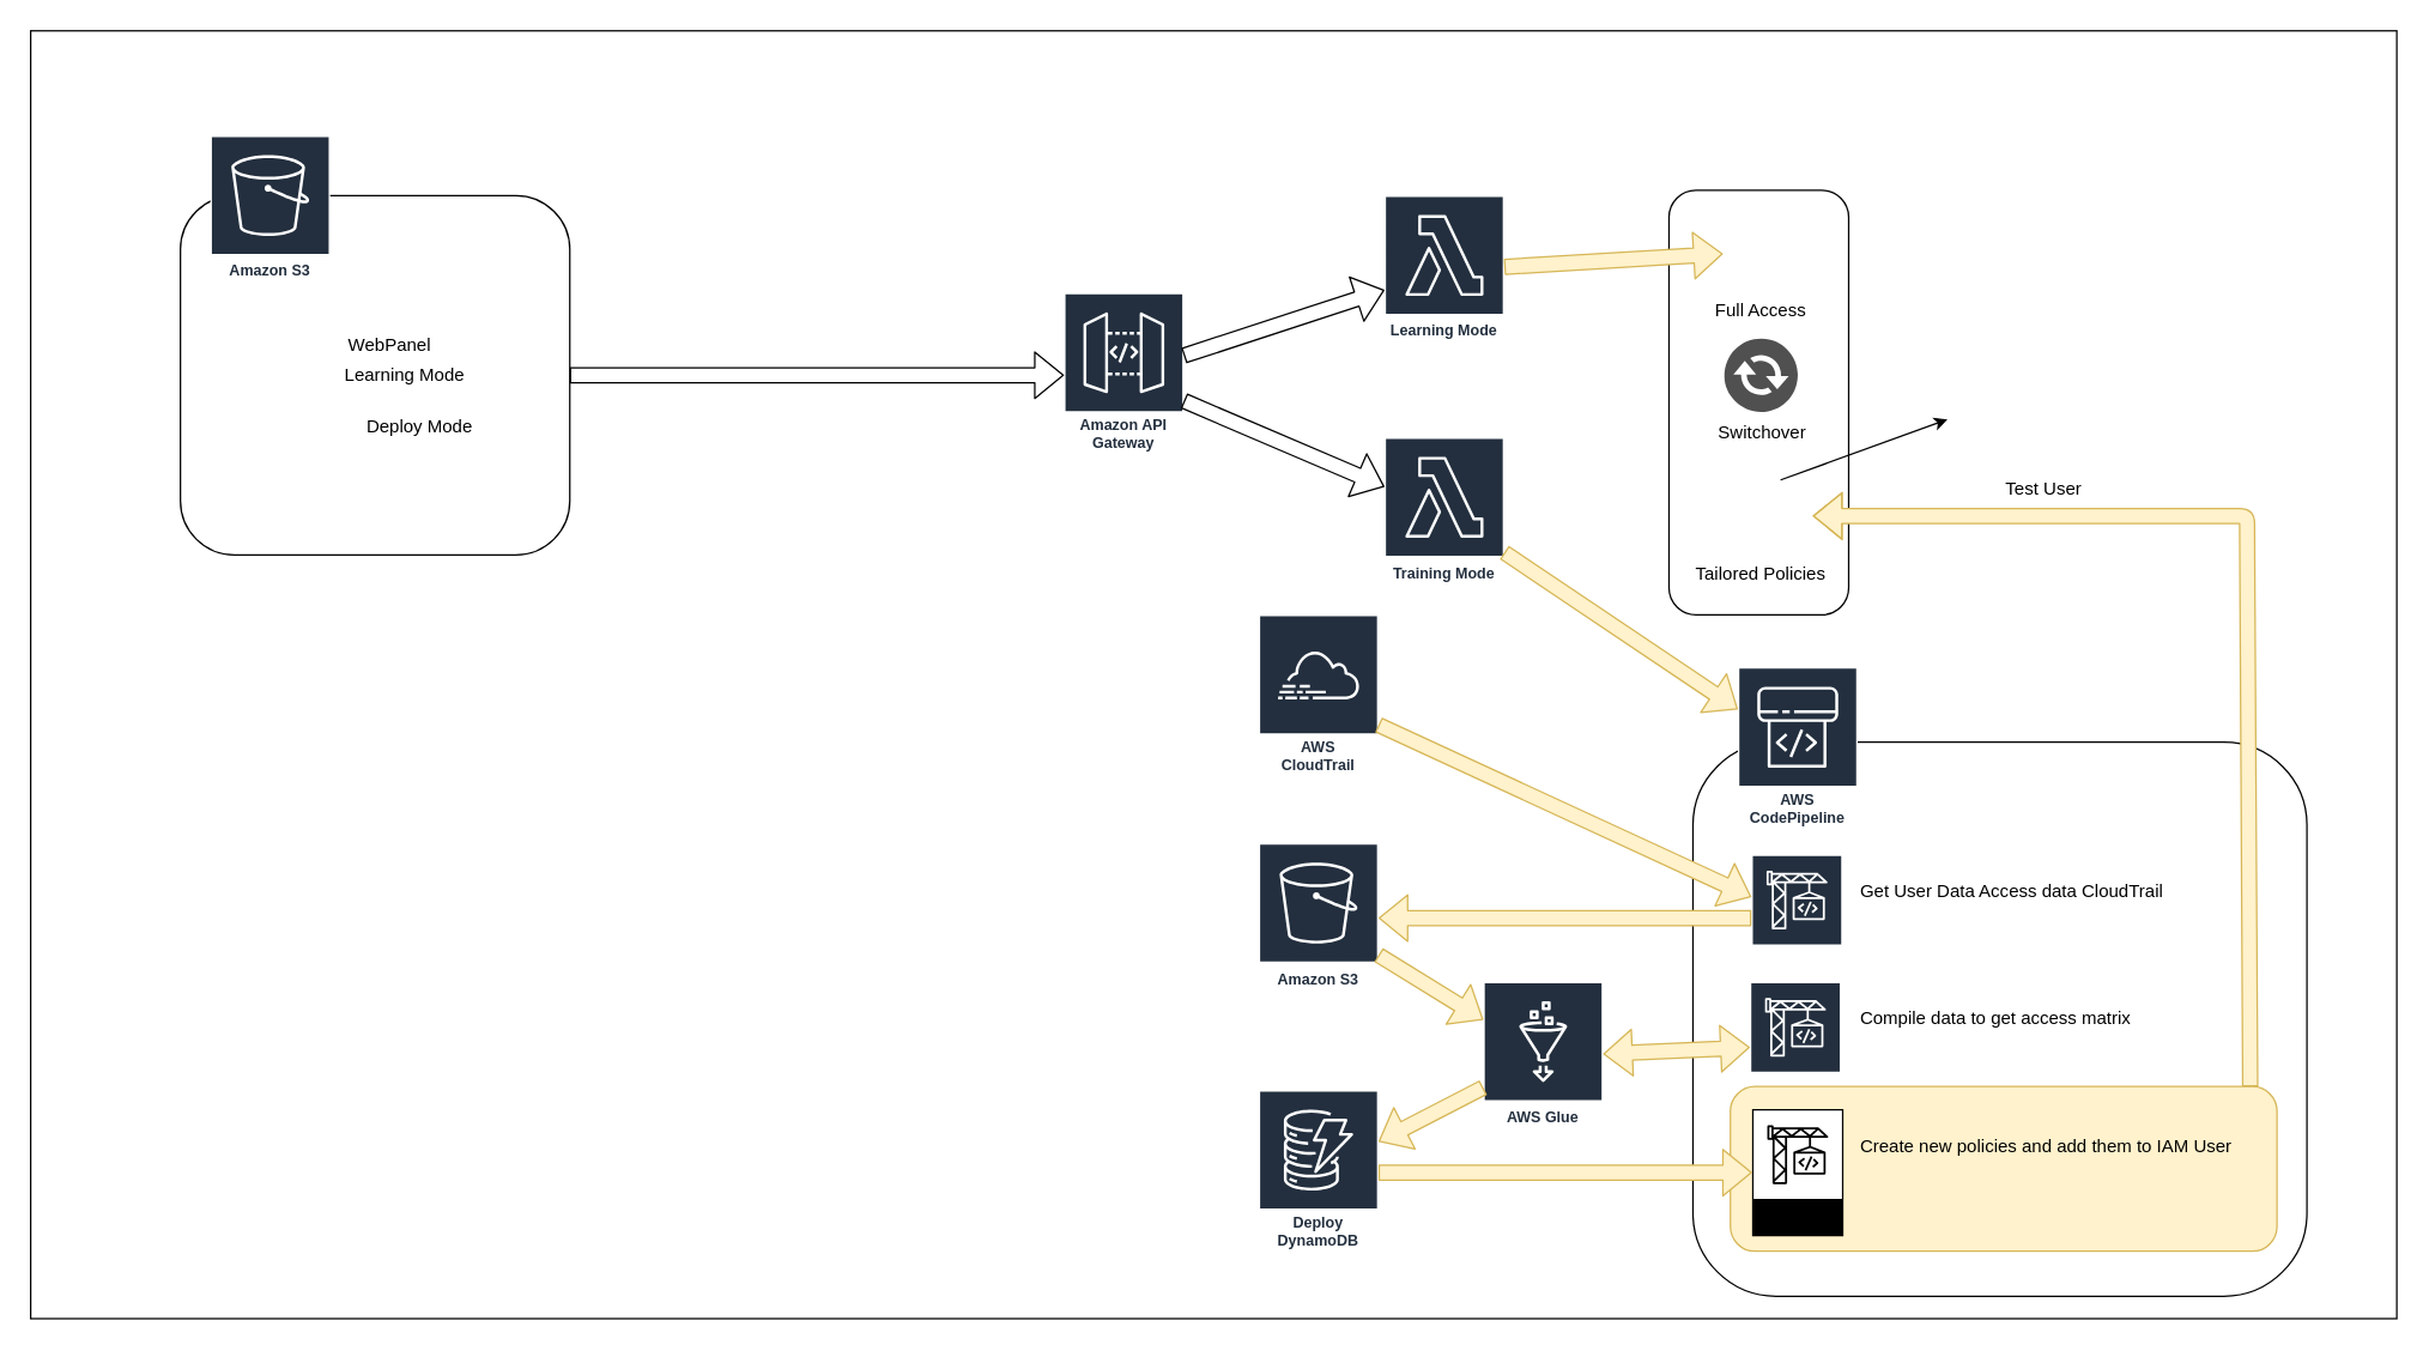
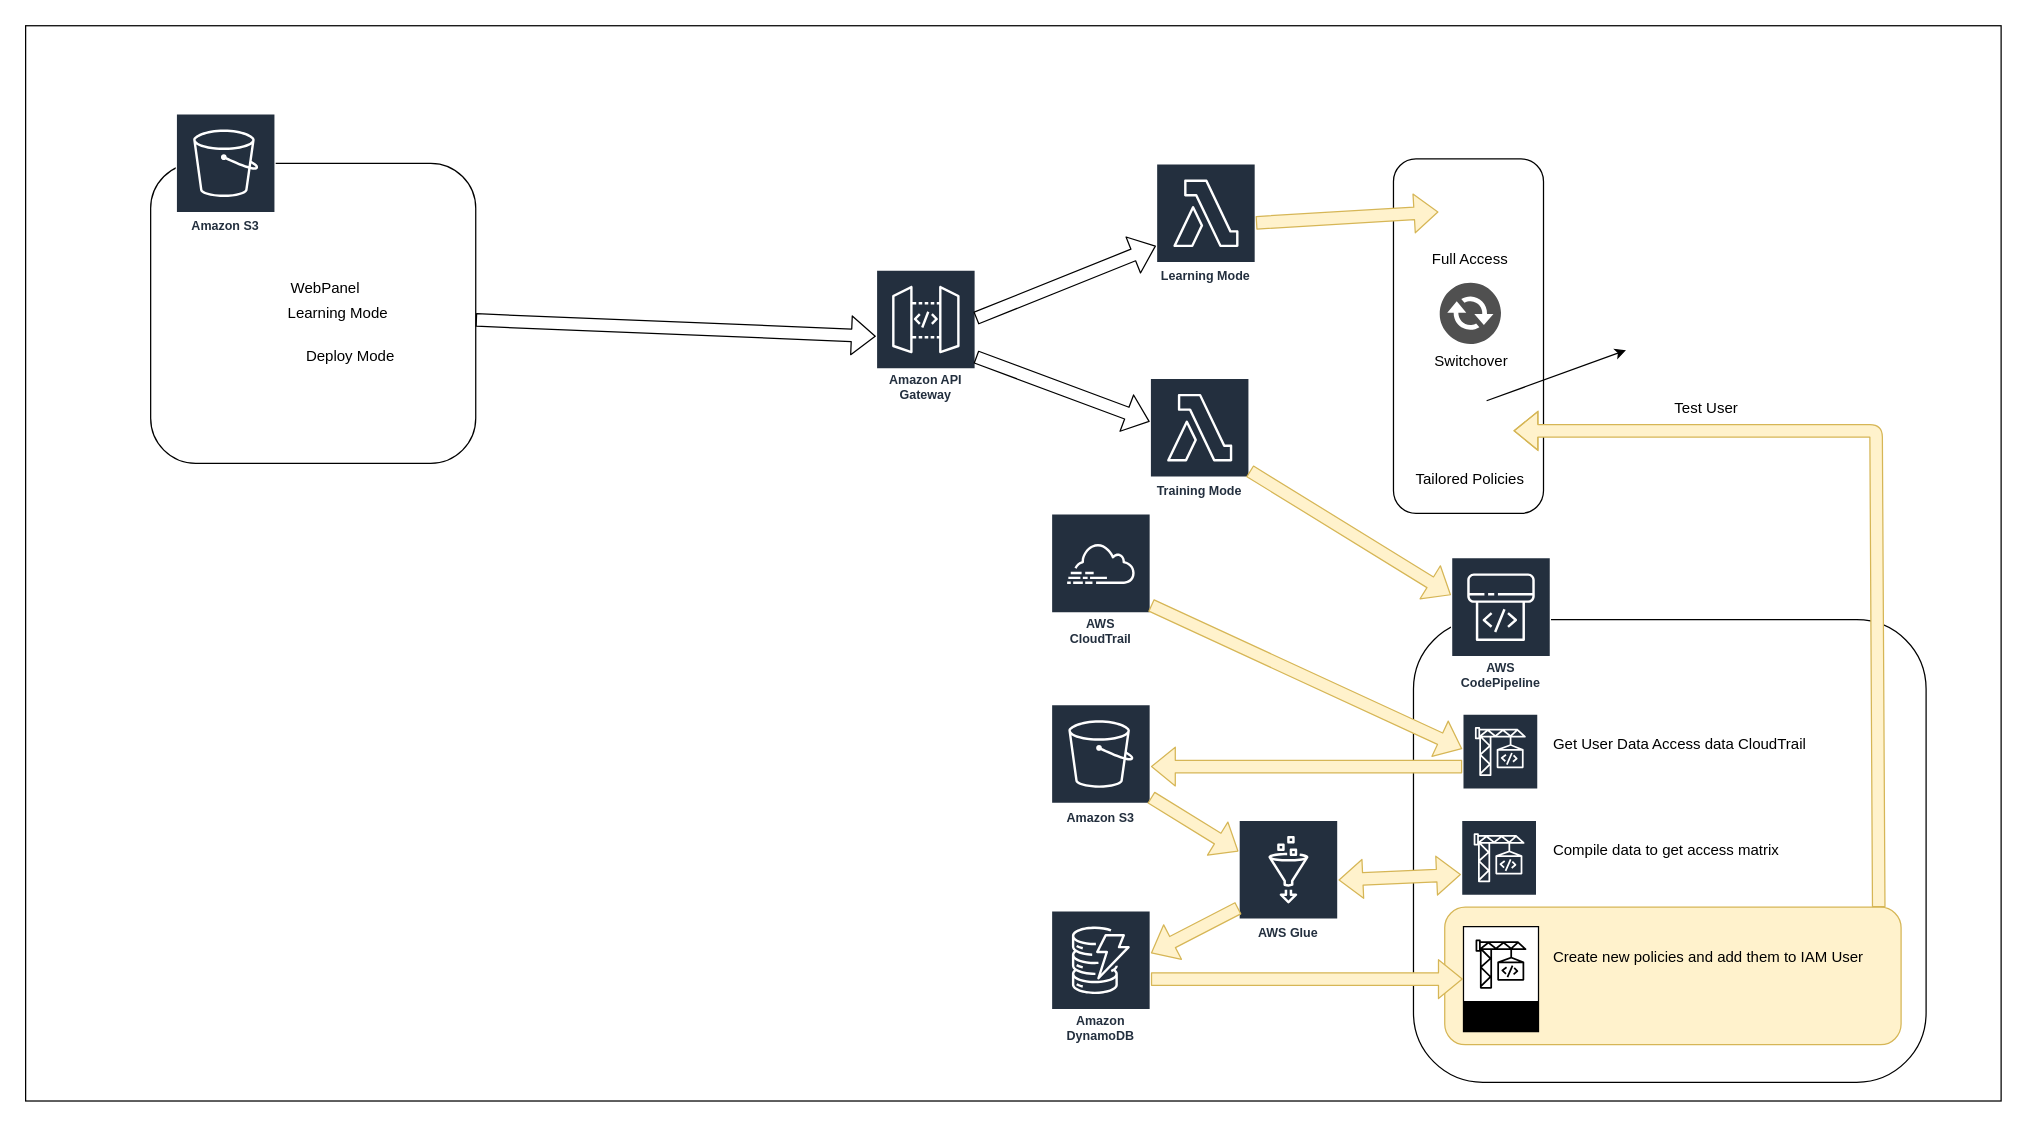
  <mxCell id="0" />
  <mxCell id="1" parent="0" />
  <mxCell id="2" value="" style="rounded=0;whiteSpace=wrap;html=1;align=left;" parent="1" vertex="1"><mxGeometry x="20" y="20" width="1580" height="860" as="geometry" /></mxCell>
  <mxCell id="3" value="" style="rounded=1;whiteSpace=wrap;html=1;" parent="1" vertex="1"><mxGeometry x="1130" y="495" width="410" height="370" as="geometry" /></mxCell>
  <mxCell id="4" value="&lt;br&gt;" style="outlineConnect=0;fontColor=#232F3E;gradientColor=none;strokeColor=#ffffff;fillColor=#232F3E;dashed=0;verticalLabelPosition=middle;verticalAlign=bottom;align=center;html=1;whiteSpace=wrap;fontSize=10;fontStyle=1;spacing=3;shape=mxgraph.aws4.productIcon;prIcon=mxgraph.aws4.codebuild;" parent="1" vertex="1"><mxGeometry x="1168" y="655" width="61" height="85" as="geometry" /></mxCell>
  <mxCell id="5" value="" style="rounded=1;whiteSpace=wrap;html=1;align=left;fillColor=#fff2cc;strokeColor=#d6b656;" parent="1" vertex="1"><mxGeometry x="1155" y="725" width="365" height="110" as="geometry" /></mxCell>
  <mxCell id="6" value="" style="rounded=1;whiteSpace=wrap;html=1;" parent="1" vertex="1"><mxGeometry x="1114" y="126.5" width="120" height="283.5" as="geometry" /></mxCell>
  <mxCell id="7" value="Learning Mode" style="outlineConnect=0;fontColor=#232F3E;gradientColor=none;strokeColor=#ffffff;fillColor=#232F3E;dashed=0;verticalLabelPosition=middle;verticalAlign=bottom;align=center;html=1;whiteSpace=wrap;fontSize=10;fontStyle=1;spacing=3;shape=mxgraph.aws4.productIcon;prIcon=mxgraph.aws4.lambda;" parent="1" vertex="1"><mxGeometry x="924" y="130" width="80" height="100" as="geometry" /></mxCell>
  <mxCell id="8" value="" style="rounded=1;whiteSpace=wrap;html=1;" parent="1" vertex="1"><mxGeometry x="120" y="130" width="260" height="240" as="geometry" /></mxCell>
  <mxCell id="9" value="Amazon S3" style="outlineConnect=0;fontColor=#232F3E;gradientColor=none;strokeColor=#ffffff;fillColor=#232F3E;dashed=0;verticalLabelPosition=middle;verticalAlign=bottom;align=center;html=1;whiteSpace=wrap;fontSize=10;fontStyle=1;spacing=3;shape=mxgraph.aws4.productIcon;prIcon=mxgraph.aws4.s3;" parent="1" vertex="1"><mxGeometry x="140" y="90" width="80" height="100" as="geometry" /></mxCell>
  <mxCell id="10" value="" style="shape=image;html=1;verticalAlign=top;verticalLabelPosition=bottom;labelBackgroundColor=#ffffff;imageAspect=0;aspect=fixed;image=https://cdn1.iconfinder.com/data/icons/hawcons/32/699585-icon-76-document-file-html-128.png" parent="1" vertex="1"><mxGeometry x="160" y="200" width="60" height="60" as="geometry" /></mxCell>
  <mxCell id="11" value="WebPanel" style="text;html=1;strokeColor=none;fillColor=none;align=center;verticalAlign=middle;whiteSpace=wrap;rounded=0;" parent="1" vertex="1"><mxGeometry x="240" y="220" width="40" height="20" as="geometry" /></mxCell>
  <mxCell id="12" value="Learning Mode" style="text;html=1;strokeColor=none;fillColor=none;align=center;verticalAlign=middle;whiteSpace=wrap;rounded=0;" parent="1" vertex="1"><mxGeometry x="220" y="240" width="100" height="20" as="geometry" /></mxCell>
- <mxCell id="13" value="Amazon API Gateway" style="outlineConnect=0;fontColor=#232F3E;gradientColor=none;strokeColor=#ffffff;fillColor=#232F3E;dashed=0;verticalLabelPosition=middle;verticalAlign=bottom;align=center;html=1;whiteSpace=wrap;fontSize=10;fontStyle=1;spacing=3;shape=mxgraph.aws4.productIcon;prIcon=mxgraph.aws4.api_gateway;" parent="1" vertex="1"><mxGeometry x="710" y="195" width="80" height="110" as="geometry" /></mxCell>
+ <mxCell id="13" value="Amazon API Gateway" style="outlineConnect=0;fontColor=#232F3E;gradientColor=none;strokeColor=#ffffff;fillColor=#232F3E;dashed=0;verticalLabelPosition=middle;verticalAlign=bottom;align=center;html=1;whiteSpace=wrap;fontSize=10;fontStyle=1;spacing=3;shape=mxgraph.aws4.productIcon;prIcon=mxgraph.aws4.api_gateway;" parent="1" vertex="1"><mxGeometry x="700" y="215" width="80" height="110" as="geometry" /></mxCell>
  <mxCell id="14" value="Full Access" style="shape=image;html=1;verticalAlign=top;verticalLabelPosition=bottom;labelBackgroundColor=#ffffff;imageAspect=0;aspect=fixed;image=https://cdn1.iconfinder.com/data/icons/social-black-buttons/512/aws-128.png" parent="1" vertex="1"><mxGeometry x="1150" y="142.5" width="50" height="50" as="geometry" /></mxCell>
  <mxCell id="15" value="Switchover" style="pointerEvents=1;shadow=0;dashed=0;html=1;strokeColor=none;fillColor=#505050;labelPosition=center;verticalLabelPosition=bottom;verticalAlign=top;outlineConnect=0;align=center;shape=mxgraph.office.communications.exchange_active_sync;" parent="1" vertex="1"><mxGeometry x="1151" y="225.5" width="49" height="49" as="geometry" /></mxCell>
  <mxCell id="16" value="" style="shape=image;html=1;verticalAlign=top;verticalLabelPosition=bottom;labelBackgroundColor=#ffffff;imageAspect=0;aspect=fixed;image=https://cdn1.iconfinder.com/data/icons/social-black-buttons/512/aws-128.png" parent="1" vertex="1"><mxGeometry x="1159.5" y="329" width="50" height="50" as="geometry" /></mxCell>
  <mxCell id="17" value="Tailored Policies" style="shape=image;html=1;verticalAlign=top;verticalLabelPosition=bottom;labelBackgroundColor=#ffffff;imageAspect=0;aspect=fixed;image=https://cdn1.iconfinder.com/data/icons/social-black-buttons/512/aws-128.png" parent="1" vertex="1"><mxGeometry x="1149.5" y="319" width="50" height="50" as="geometry" /></mxCell>
  <mxCell id="18" value="" style="shape=image;html=1;verticalAlign=top;verticalLabelPosition=bottom;labelBackgroundColor=#ffffff;imageAspect=0;aspect=fixed;image=https://cdn1.iconfinder.com/data/icons/social-black-buttons/512/aws-128.png" parent="1" vertex="1"><mxGeometry x="1138.5" y="304" width="50" height="50" as="geometry" /></mxCell>
  <mxCell id="19" value="" style="endArrow=classic;html=1;entryX=0;entryY=0.75;entryDx=0;entryDy=0;" parent="1" source="18" target="43" edge="1"><mxGeometry width="50" height="50" relative="1" as="geometry"><mxPoint x="989" y="406.5" as="sourcePoint" /><mxPoint x="1249" y="255.473" as="targetPoint" /></mxGeometry></mxCell>
- <mxCell id="20" value="Training Mode" style="outlineConnect=0;fontColor=#232F3E;gradientColor=none;strokeColor=#ffffff;fillColor=#232F3E;dashed=0;verticalLabelPosition=middle;verticalAlign=bottom;align=center;html=1;whiteSpace=wrap;fontSize=10;fontStyle=1;spacing=3;shape=mxgraph.aws4.productIcon;prIcon=mxgraph.aws4.lambda;" parent="1" vertex="1"><mxGeometry x="924" y="291.5" width="80" height="100" as="geometry" /></mxCell>
+ <mxCell id="20" value="Training Mode" style="outlineConnect=0;fontColor=#232F3E;gradientColor=none;strokeColor=#ffffff;fillColor=#232F3E;dashed=0;verticalLabelPosition=middle;verticalAlign=bottom;align=center;html=1;whiteSpace=wrap;fontSize=10;fontStyle=1;spacing=3;shape=mxgraph.aws4.productIcon;prIcon=mxgraph.aws4.lambda;" parent="1" vertex="1"><mxGeometry x="919" y="301.5" width="80" height="100" as="geometry" /></mxCell>
  <mxCell id="21" value="AWS CodePipeline" style="outlineConnect=0;fontColor=#232F3E;gradientColor=none;strokeColor=#ffffff;fillColor=#232F3E;dashed=0;verticalLabelPosition=middle;verticalAlign=bottom;align=center;html=1;whiteSpace=wrap;fontSize=10;fontStyle=1;spacing=3;shape=mxgraph.aws4.productIcon;prIcon=mxgraph.aws4.codepipeline;" parent="1" vertex="1"><mxGeometry x="1160" y="445" width="80" height="110" as="geometry" /></mxCell>
  <mxCell id="22" value="Deploy Mode" style="text;html=1;strokeColor=none;fillColor=none;align=center;verticalAlign=middle;whiteSpace=wrap;rounded=0;" parent="1" vertex="1"><mxGeometry x="230" y="275" width="100" height="20" as="geometry" /></mxCell>
  <mxCell id="23" value="" style="shape=flexArrow;endArrow=classic;html=1;fillColor=#fff2cc;strokeColor=#d6b656;" parent="1" source="20" target="21" edge="1"><mxGeometry width="50" height="50" relative="1" as="geometry"><mxPoint x="1090" y="520" as="sourcePoint" /><mxPoint x="1110" y="310" as="targetPoint" /></mxGeometry></mxCell>
  <mxCell id="24" value="&lt;br&gt;" style="outlineConnect=0;fontColor=#232F3E;gradientColor=none;strokeColor=#ffffff;fillColor=#232F3E;dashed=0;verticalLabelPosition=middle;verticalAlign=bottom;align=center;html=1;whiteSpace=wrap;fontSize=10;fontStyle=1;spacing=3;shape=mxgraph.aws4.productIcon;prIcon=mxgraph.aws4.codebuild;" parent="1" vertex="1"><mxGeometry x="1169" y="570" width="61" height="85" as="geometry" /></mxCell>
  <mxCell id="25" value="AWS&#10;CloudTrail" style="outlineConnect=0;fontColor=#232F3E;gradientColor=none;strokeColor=#ffffff;fillColor=#232F3E;dashed=0;verticalLabelPosition=middle;verticalAlign=bottom;align=center;html=1;whiteSpace=wrap;fontSize=10;fontStyle=1;spacing=3;shape=mxgraph.aws4.productIcon;prIcon=mxgraph.aws4.cloudtrail;" parent="1" vertex="1"><mxGeometry x="840" y="410" width="80" height="110" as="geometry" /></mxCell>
  <mxCell id="26" value="Get User Data Access data CloudTrail" style="text;html=1;strokeColor=none;fillColor=none;align=left;verticalAlign=middle;whiteSpace=wrap;rounded=0;" parent="1" vertex="1"><mxGeometry x="1240" y="585" width="230" height="20" as="geometry" /></mxCell>
  <mxCell id="27" value="AWS Glue" style="outlineConnect=0;fontColor=#232F3E;gradientColor=none;strokeColor=#ffffff;fillColor=#232F3E;dashed=0;verticalLabelPosition=middle;verticalAlign=bottom;align=center;html=1;whiteSpace=wrap;fontSize=10;fontStyle=1;spacing=3;shape=mxgraph.aws4.productIcon;prIcon=mxgraph.aws4.glue;" parent="1" vertex="1"><mxGeometry x="990" y="655" width="80" height="100" as="geometry" /></mxCell>
  <mxCell id="28" value="" style="shape=flexArrow;endArrow=classic;startArrow=classic;html=1;fillColor=#fff2cc;strokeColor=#d6b656;" parent="1" source="27" target="4" edge="1"><mxGeometry width="50" height="50" relative="1" as="geometry"><mxPoint x="990" y="727.5" as="sourcePoint" /><mxPoint x="1127.5" y="704.918" as="targetPoint" /></mxGeometry></mxCell>
  <mxCell id="29" value="Compile data to get access matrix" style="text;html=1;strokeColor=none;fillColor=none;align=left;verticalAlign=middle;whiteSpace=wrap;rounded=0;" parent="1" vertex="1"><mxGeometry x="1240" y="669.5" width="230" height="20" as="geometry" /></mxCell>
  <mxCell id="30" value="" style="shape=flexArrow;endArrow=classic;html=1;" parent="1" source="8" target="13" edge="1"><mxGeometry width="50" height="50" relative="1" as="geometry"><mxPoint x="1060" y="440" as="sourcePoint" /><mxPoint x="1110" y="390" as="targetPoint" /></mxGeometry></mxCell>
  <mxCell id="31" value="" style="shape=flexArrow;endArrow=classic;html=1;" parent="1" source="13" target="7" edge="1"><mxGeometry width="50" height="50" relative="1" as="geometry"><mxPoint x="989" y="512.5" as="sourcePoint" /><mxPoint x="1039" y="462.5" as="targetPoint" /></mxGeometry></mxCell>
  <mxCell id="32" value="" style="shape=flexArrow;endArrow=classic;html=1;" parent="1" source="13" target="20" edge="1"><mxGeometry width="50" height="50" relative="1" as="geometry"><mxPoint x="989" y="512.5" as="sourcePoint" /><mxPoint x="1039" y="462.5" as="targetPoint" /></mxGeometry></mxCell>
  <mxCell id="33" value="&lt;br&gt;" style="outlineConnect=0;dashed=0;verticalLabelPosition=middle;verticalAlign=bottom;align=center;html=1;whiteSpace=wrap;fontSize=10;fontStyle=1;spacing=3;shape=mxgraph.aws4.productIcon;prIcon=mxgraph.aws4.codebuild;" parent="1" vertex="1"><mxGeometry x="1169.5" y="740" width="61" height="85" as="geometry" /></mxCell>
  <mxCell id="34" value="Create new policies and add them to IAM User" style="text;html=1;strokeColor=none;fillColor=none;align=left;verticalAlign=middle;whiteSpace=wrap;rounded=0;" parent="1" vertex="1"><mxGeometry x="1240" y="755" width="272.5" height="20" as="geometry" /></mxCell>
- <mxCell id="35" value="Deploy DynamoDB" style="outlineConnect=0;fontColor=#232F3E;gradientColor=none;strokeColor=#ffffff;fillColor=#232F3E;dashed=0;verticalLabelPosition=middle;verticalAlign=bottom;align=center;html=1;whiteSpace=wrap;fontSize=10;fontStyle=1;spacing=3;shape=mxgraph.aws4.productIcon;prIcon=mxgraph.aws4.dynamodb;" parent="1" vertex="1"><mxGeometry x="840" y="727.5" width="80" height="110" as="geometry" /></mxCell>
+ <mxCell id="35" value="Amazon DynamoDB" style="outlineConnect=0;fontColor=#232F3E;gradientColor=none;strokeColor=#ffffff;fillColor=#232F3E;dashed=0;verticalLabelPosition=middle;verticalAlign=bottom;align=center;html=1;whiteSpace=wrap;fontSize=10;fontStyle=1;spacing=3;shape=mxgraph.aws4.productIcon;prIcon=mxgraph.aws4.dynamodb;" parent="1" vertex="1"><mxGeometry x="840" y="727.5" width="80" height="110" as="geometry" /></mxCell>
  <mxCell id="36" value="Amazon S3" style="outlineConnect=0;fontColor=#232F3E;gradientColor=none;strokeColor=#ffffff;fillColor=#232F3E;dashed=0;verticalLabelPosition=middle;verticalAlign=bottom;align=center;html=1;whiteSpace=wrap;fontSize=10;fontStyle=1;spacing=3;shape=mxgraph.aws4.productIcon;prIcon=mxgraph.aws4.s3;" parent="1" vertex="1"><mxGeometry x="840" y="562.5" width="80" height="100" as="geometry" /></mxCell>
  <mxCell id="37" value="" style="shape=flexArrow;endArrow=classic;html=1;fillColor=#fff2cc;strokeColor=#d6b656;" parent="1" source="24" target="36" edge="1"><mxGeometry width="50" height="50" relative="1" as="geometry"><mxPoint x="1128.5" y="610.466" as="sourcePoint" /><mxPoint x="960" y="650" as="targetPoint" /></mxGeometry></mxCell>
  <mxCell id="38" value="" style="shape=flexArrow;endArrow=classic;html=1;fillColor=#fff2cc;strokeColor=#d6b656;" parent="1" source="36" target="27" edge="1"><mxGeometry width="50" height="50" relative="1" as="geometry"><mxPoint x="1190" y="677.5" as="sourcePoint" /><mxPoint x="1240" y="627.5" as="targetPoint" /></mxGeometry></mxCell>
  <mxCell id="39" value="" style="shape=flexArrow;endArrow=classic;html=1;fillColor=#fff2cc;strokeColor=#d6b656;" parent="1" source="27" target="35" edge="1"><mxGeometry width="50" height="50" relative="1" as="geometry"><mxPoint x="1190" y="777.5" as="sourcePoint" /><mxPoint x="1240" y="727.5" as="targetPoint" /></mxGeometry></mxCell>
  <mxCell id="40" value="" style="shape=flexArrow;endArrow=classic;html=1;fillColor=#fff2cc;strokeColor=#d6b656;" parent="1" source="35" target="33" edge="1"><mxGeometry width="50" height="50" relative="1" as="geometry"><mxPoint x="1190" y="777.5" as="sourcePoint" /><mxPoint x="1129" y="780.456" as="targetPoint" /></mxGeometry></mxCell>
  <mxCell id="41" value="" style="shape=flexArrow;endArrow=classic;html=1;fillColor=#fff2cc;strokeColor=#d6b656;" parent="1" source="25" target="24" edge="1"><mxGeometry width="50" height="50" relative="1" as="geometry"><mxPoint x="933" y="536.894" as="sourcePoint" /><mxPoint x="1141.5" y="591.074" as="targetPoint" /></mxGeometry></mxCell>
  <mxCell id="42" value="" style="shape=flexArrow;endArrow=classic;html=1;fillColor=#fff2cc;strokeColor=#d6b656;" parent="1" source="7" target="14" edge="1"><mxGeometry width="50" height="50" relative="1" as="geometry"><mxPoint x="1069" y="156.083" as="sourcePoint" /><mxPoint x="1129" y="476.5" as="targetPoint" /></mxGeometry></mxCell>
  <mxCell id="43" value="Test User" style="shape=image;html=1;verticalAlign=top;verticalLabelPosition=bottom;labelBackgroundColor=#ffffff;imageAspect=0;aspect=fixed;image=https://cdn2.iconfinder.com/data/icons/ios-7-icons/50/user_female-128.png" parent="1" vertex="1"><mxGeometry x="1300" y="183.5" width="128" height="128" as="geometry" /></mxCell>
  <mxCell id="44" value="" style="shape=flexArrow;endArrow=classic;html=1;fillColor=#fff2cc;strokeColor=#d6b656;exitX=0.951;exitY=0;exitDx=0;exitDy=0;exitPerimeter=0;" edge="1" parent="1" source="5"><mxGeometry width="50" height="50" relative="1" as="geometry"><mxPoint x="1500" y="720" as="sourcePoint" /><mxPoint x="1210" y="344" as="targetPoint" /><Array as="points"><mxPoint x="1500" y="344" /></Array></mxGeometry></mxCell>
